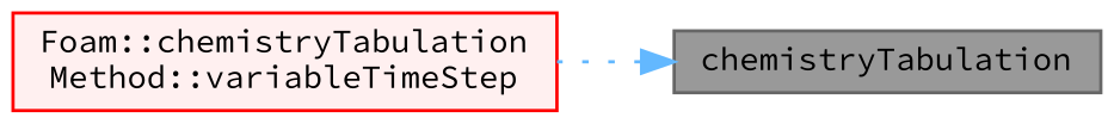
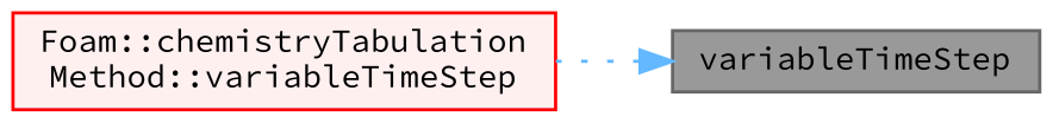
  digraph {
    rankdir=RL
    fontname="Source Code Pro"
    node [fontname="Source Code Pro" fontsize=10 shape=box style=filled]
-   n1 [color=gray40 fillcolor=grey60 fontcolor=black height=0.2 label=chemistryTabulation width=0.4]
+   n1 [color=gray40 fillcolor=grey60 fontcolor=black height=0.2 label=variableTimeStep width=0.4]
    n2 [color=red fillcolor="#FFF0F0" height=0.2 label="Foam::chemistryTabulation\lMethod::variableTimeStep" width=0.4]
    n1 -> n2 [color=steelblue1 dir=back fontname="Source Code Pro" fontsize=10 labelfontname=Helvetica labelfontsize=10 style=dotted]
  }
